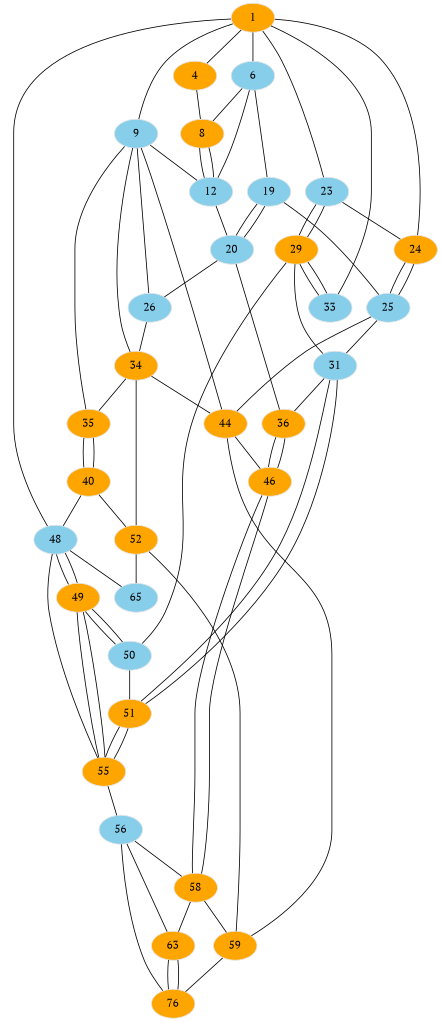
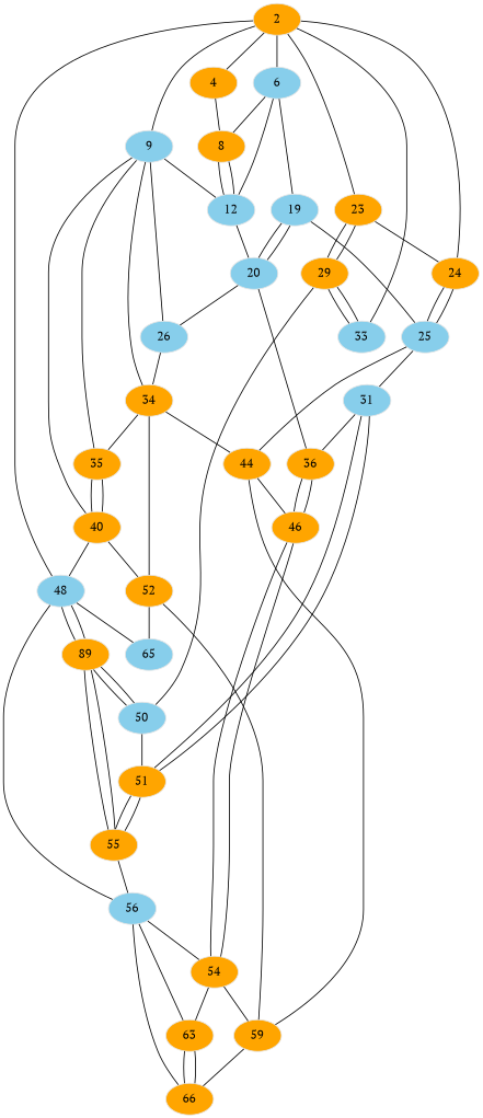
  graph {
    fontname="PT Serif"
    node [color=gray90 fillcolor=orange fontname="PT Serif" style=filled]
    edge [fontname="PT Serif"]
-   1 [super="+2+5"]
+   1 [super="+2+5" label=2]
    4
    6 [fillcolor=skyblue super="+7+17"]
    9 [fillcolor=skyblue super="+10"]
-   23 [fillcolor=skyblue]
+   23
    24
    33 [fillcolor=skyblue]
    48 [fillcolor=skyblue super="+54"]
    8
    12 [fillcolor=skyblue super="+18"]
    19 [fillcolor=skyblue]
    26 [fillcolor=skyblue super="+39"]
    34 [super="+42"]
    35
    40 [super="+41"]
    29 [super="+30"]
    25 [fillcolor=skyblue]
-   49
+   49 [label=89]
    56 [fillcolor=skyblue super="+57+68"]
    65 [fillcolor=skyblue]
    20 [fillcolor=skyblue super="+21+37"]
    44 [super="+47"]
    52 [super="+53"]
    36
    31 [fillcolor=skyblue super="+32"]
    46
    59 [super="+60+62"]
    50 [fillcolor=skyblue]
    51
    55
-   58 [super="+61"]
-   66 [label=76]
+   58 [super="+61" label=54]
+   66
    63
    1 -- 4
    1 -- 6 [weight=2]
    1 -- 9
    1 -- 23
    1 -- 24
    1 -- 33
    1 -- 48 [weight=2]
    4 -- 8
    6 -- 8
    6 -- 12
    6 -- 19
    9 -- 12
    9 -- 26
    9 -- 34
    9 -- 35
-   9 -- 44
+   9 -- 40
    23 -- 24
    23 -- 29
    23 -- 29
    24 -- 25
    24 -- 25
    48 -- 49
    48 -- 49
-   48 -- 55
+   48 -- 56
    48 -- 65
    8 -- 12
    8 -- 12
    12 -- 20
    19 -- 25
    19 -- 20
    19 -- 20
    26 -- 34
    34 -- 35
    34 -- 44
    34 -- 52
    35 -- 40
    35 -- 40
    40 -- 48
    40 -- 52
    29 -- 33 [weight=2]
    29 -- 33
-   29 -- 31
    29 -- 50
    25 -- 44
    25 -- 31
    49 -- 50
    49 -- 50
    49 -- 55
    49 -- 55
    56 -- 58
    56 -- 66
    56 -- 63
    20 -- 26 [weight=2]
    20 -- 36
    44 -- 46
    44 -- 59
    52 -- 65
    52 -- 59
    36 -- 46
    36 -- 46
    31 -- 36
    31 -- 51
    31 -- 51
    46 -- 58
    46 -- 58
    59 -- 66
    50 -- 51
    51 -- 55
    51 -- 55
    55 -- 56
    58 -- 59
    58 -- 63
    63 -- 66
    63 -- 66
  }
